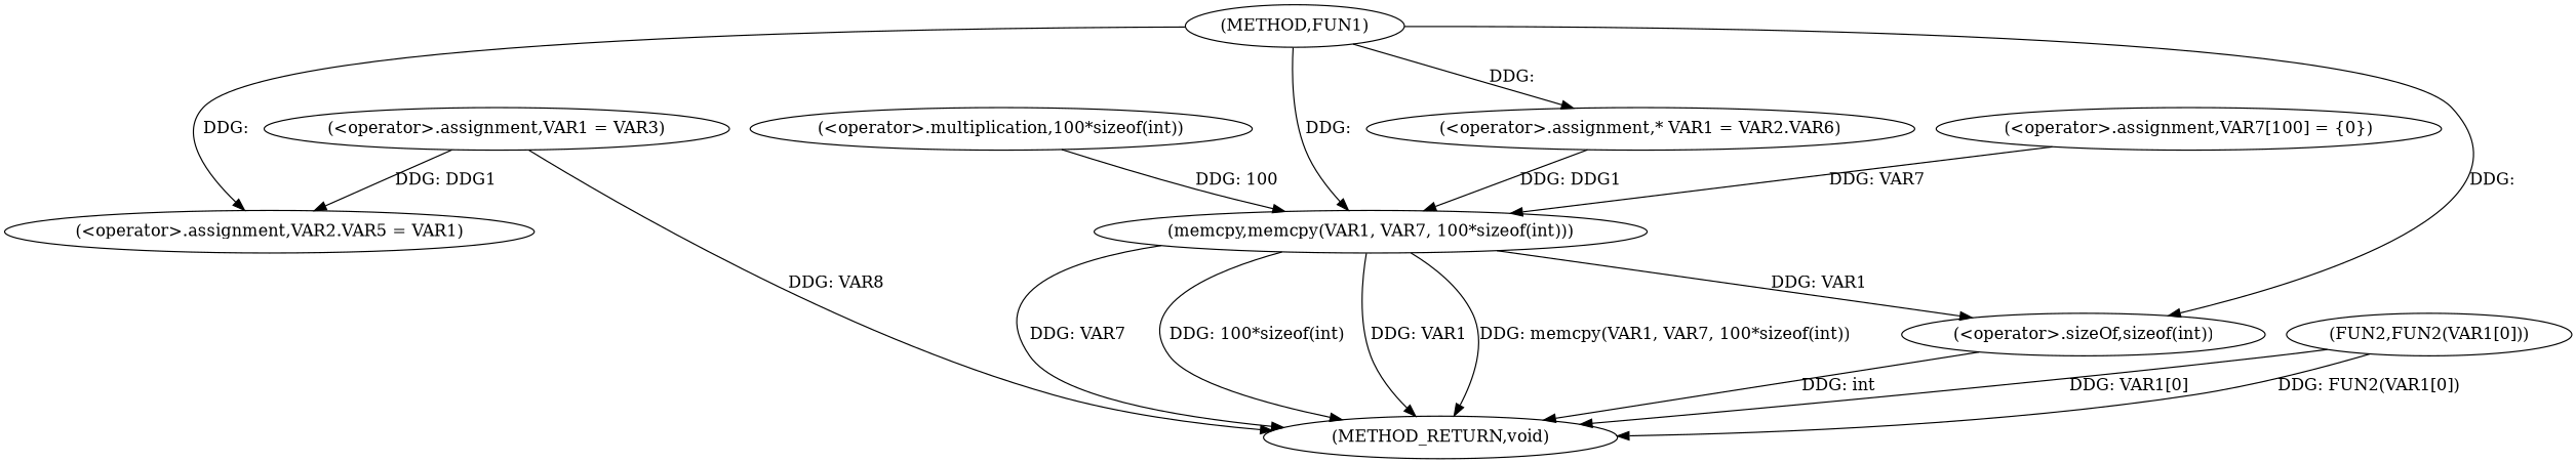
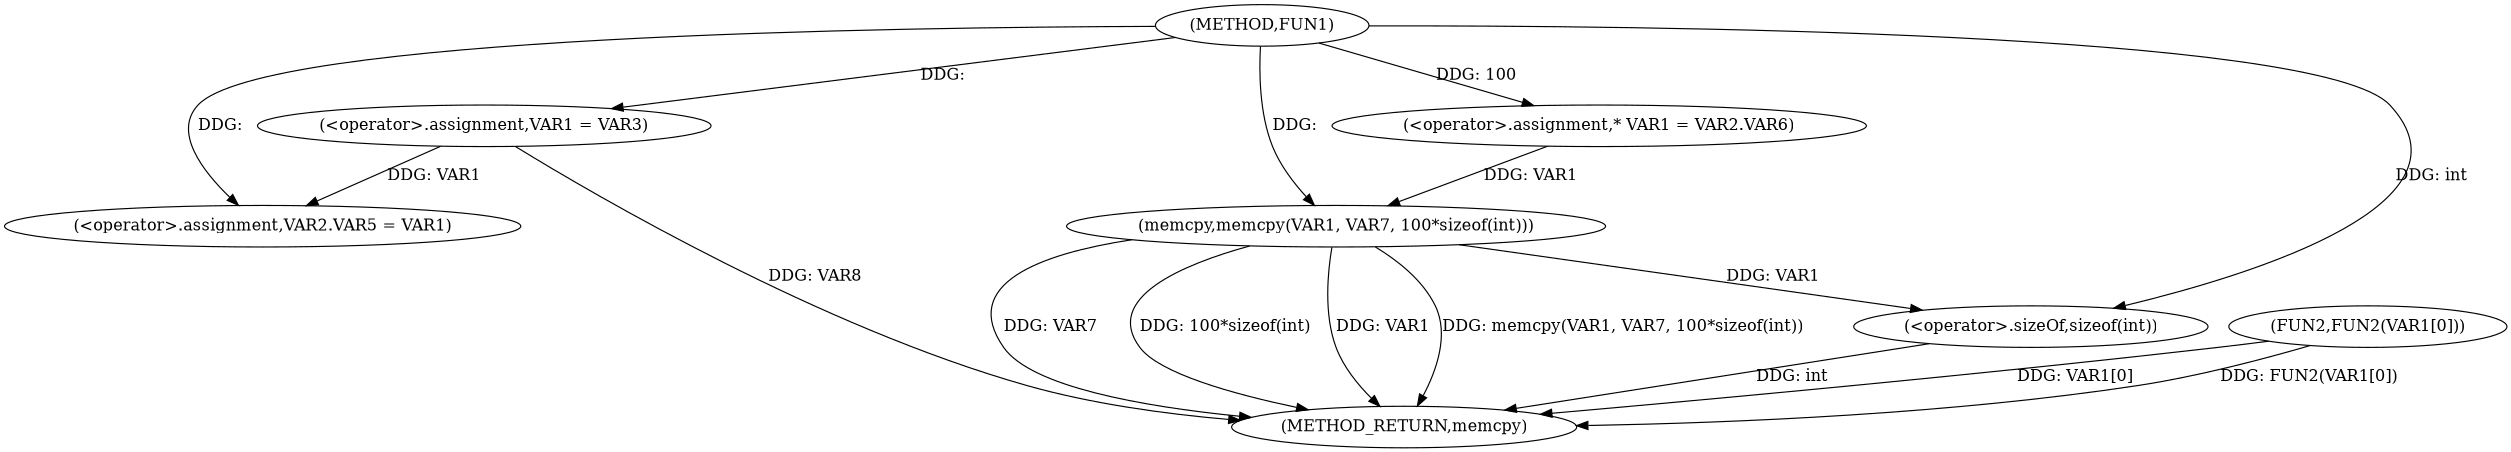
  digraph {
    n1 [label="(METHOD,FUN1)"]
    n2 [label="(<operator>.assignment,VAR1 = VAR3)"]
    n3 [label="(<operator>.assignment,VAR2.VAR5 = VAR1)"]
    n4 [label="(<operator>.assignment,* VAR1 = VAR2.VAR6)"]
    n5 [label="(memcpy,memcpy(VAR1, VAR7, 100*sizeof(int)))"]
    n6 [label="(<operator>.sizeOf,sizeof(int))"]
-   n7 [label="(METHOD_RETURN,void)"]
-   n8 [label="(<operator>.assignment,VAR7[100] = {0})"]
-   n9 [label="(<operator>.multiplication,100*sizeof(int))"]
+   n7 [label="(METHOD_RETURN,memcpy)"]
    n10 [label="(FUN2,FUN2(VAR1[0]))"]
+   n1 -> n2 [label="DDG: "]
    n1 -> n3 [label="DDG: "]
-   n1 -> n4 [label="DDG: "]
+   n1 -> n4 [label="DDG: 100"]
    n1 -> n5 [label="DDG: "]
-   n1 -> n6 [label="DDG: "]
-   n2 -> n3 [label="DDG: DDG1"]
+   n1 -> n6 [label="DDG: int"]
+   n2 -> n3 [label="DDG: VAR1"]
    n2 -> n7 [label="DDG: VAR8"]
-   n4 -> n5 [label="DDG: DDG1"]
+   n4 -> n5 [label="DDG: VAR1"]
    n5 -> n6 [label="DDG: VAR1"]
    n5 -> n7 [label="DDG: memcpy(VAR1, VAR7, 100*sizeof(int))"]
    n5 -> n7 [label="DDG: VAR7"]
    n5 -> n7 [label="DDG: 100*sizeof(int)"]
    n5 -> n7 [label="DDG: VAR1"]
    n6 -> n7 [label="DDG: int"]
-   n8 -> n5 [label="DDG: VAR7"]
-   n9 -> n5 [label="DDG: 100"]
    n10 -> n7 [label="DDG: VAR1[0]"]
    n10 -> n7 [label="DDG: FUN2(VAR1[0])"]
  }
